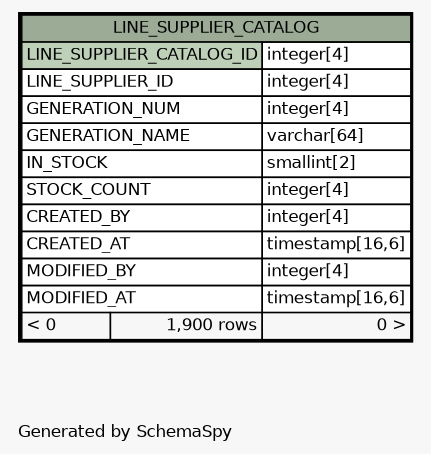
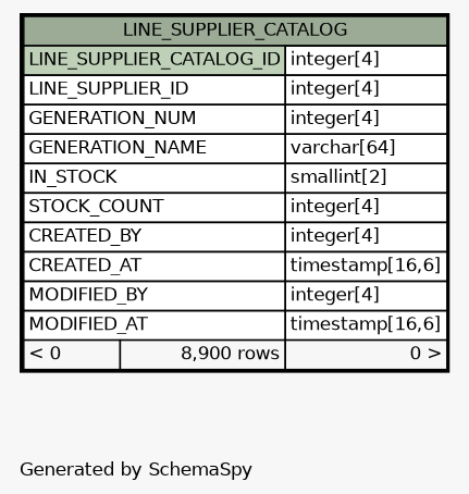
  digraph {
    bgcolor="#f7f7f7"
    fontname=Helvetica
    fontsize=11
    label="\nGenerated by SchemaSpy"
    labeljust=l
    nodesep=0.18
    rankdir=RL
    ranksep=0.46
-   n1 [fontname=Helvetica fontsize=11 label=<     <TABLE BORDER="2" CELLBORDER="1" CELLSPACING="0" BGCOLOR="#ffffff">       <TR><TD COLSPAN="3" BGCOLOR="#9bab96" ALIGN="CENTER">LINE_SUPPLIER_CATALOG</TD></TR>       <TR><TD PORT="LINE_SUPPLIER_CATALOG_ID" COLSPAN="2" BGCOLOR="#bed1b8" ALIGN="LEFT">LINE_SUPPLIER_CATALOG_ID</TD><TD PORT="LINE_SUPPLIER_CATALOG_ID.type" ALIGN="LEFT">integer[4]</TD></TR>       <TR><TD PORT="LINE_SUPPLIER_ID" COLSPAN="2" ALIGN="LEFT">LINE_SUPPLIER_ID</TD><TD PORT="LINE_SUPPLIER_ID.type" ALIGN="LEFT">integer[4]</TD></TR>       <TR><TD PORT="GENERATION_NUM" COLSPAN="2" ALIGN="LEFT">GENERATION_NUM</TD><TD PORT="GENERATION_NUM.type" ALIGN="LEFT">integer[4]</TD></TR>       <TR><TD PORT="GENERATION_NAME" COLSPAN="2" ALIGN="LEFT">GENERATION_NAME</TD><TD PORT="GENERATION_NAME.type" ALIGN="LEFT">varchar[64]</TD></TR>       <TR><TD PORT="IN_STOCK" COLSPAN="2" ALIGN="LEFT">IN_STOCK</TD><TD PORT="IN_STOCK.type" ALIGN="LEFT">smallint[2]</TD></TR>       <TR><TD PORT="STOCK_COUNT" COLSPAN="2" ALIGN="LEFT">STOCK_COUNT</TD><TD PORT="STOCK_COUNT.type" ALIGN="LEFT">integer[4]</TD></TR>       <TR><TD PORT="CREATED_BY" COLSPAN="2" ALIGN="LEFT">CREATED_BY</TD><TD PORT="CREATED_BY.type" ALIGN="LEFT">integer[4]</TD></TR>       <TR><TD PORT="CREATED_AT" COLSPAN="2" ALIGN="LEFT">CREATED_AT</TD><TD PORT="CREATED_AT.type" ALIGN="LEFT">timestamp[16,6]</TD></TR>       <TR><TD PORT="MODIFIED_BY" COLSPAN="2" ALIGN="LEFT">MODIFIED_BY</TD><TD PORT="MODIFIED_BY.type" ALIGN="LEFT">integer[4]</TD></TR>       <TR><TD PORT="MODIFIED_AT" COLSPAN="2" ALIGN="LEFT">MODIFIED_AT</TD><TD PORT="MODIFIED_AT.type" ALIGN="LEFT">timestamp[16,6]</TD></TR>       <TR><TD ALIGN="LEFT" BGCOLOR="#f7f7f7">&lt; 0</TD><TD ALIGN="RIGHT" BGCOLOR="#f7f7f7">1,900 rows</TD><TD ALIGN="RIGHT" BGCOLOR="#f7f7f7">0 &gt;</TD></TR>     </TABLE>> shape=plaintext]
+   n1 [fontname=Helvetica fontsize=11 label=<     <TABLE BORDER="2" CELLBORDER="1" CELLSPACING="0" BGCOLOR="#ffffff">       <TR><TD COLSPAN="3" BGCOLOR="#9bab96" ALIGN="CENTER">LINE_SUPPLIER_CATALOG</TD></TR>       <TR><TD PORT="LINE_SUPPLIER_CATALOG_ID" COLSPAN="2" BGCOLOR="#bed1b8" ALIGN="LEFT">LINE_SUPPLIER_CATALOG_ID</TD><TD PORT="LINE_SUPPLIER_CATALOG_ID.type" ALIGN="LEFT">integer[4]</TD></TR>       <TR><TD PORT="LINE_SUPPLIER_ID" COLSPAN="2" ALIGN="LEFT">LINE_SUPPLIER_ID</TD><TD PORT="LINE_SUPPLIER_ID.type" ALIGN="LEFT">integer[4]</TD></TR>       <TR><TD PORT="GENERATION_NUM" COLSPAN="2" ALIGN="LEFT">GENERATION_NUM</TD><TD PORT="GENERATION_NUM.type" ALIGN="LEFT">integer[4]</TD></TR>       <TR><TD PORT="GENERATION_NAME" COLSPAN="2" ALIGN="LEFT">GENERATION_NAME</TD><TD PORT="GENERATION_NAME.type" ALIGN="LEFT">varchar[64]</TD></TR>       <TR><TD PORT="IN_STOCK" COLSPAN="2" ALIGN="LEFT">IN_STOCK</TD><TD PORT="IN_STOCK.type" ALIGN="LEFT">smallint[2]</TD></TR>       <TR><TD PORT="STOCK_COUNT" COLSPAN="2" ALIGN="LEFT">STOCK_COUNT</TD><TD PORT="STOCK_COUNT.type" ALIGN="LEFT">integer[4]</TD></TR>       <TR><TD PORT="CREATED_BY" COLSPAN="2" ALIGN="LEFT">CREATED_BY</TD><TD PORT="CREATED_BY.type" ALIGN="LEFT">integer[4]</TD></TR>       <TR><TD PORT="CREATED_AT" COLSPAN="2" ALIGN="LEFT">CREATED_AT</TD><TD PORT="CREATED_AT.type" ALIGN="LEFT">timestamp[16,6]</TD></TR>       <TR><TD PORT="MODIFIED_BY" COLSPAN="2" ALIGN="LEFT">MODIFIED_BY</TD><TD PORT="MODIFIED_BY.type" ALIGN="LEFT">integer[4]</TD></TR>       <TR><TD PORT="MODIFIED_AT" COLSPAN="2" ALIGN="LEFT">MODIFIED_AT</TD><TD PORT="MODIFIED_AT.type" ALIGN="LEFT">timestamp[16,6]</TD></TR>       <TR><TD ALIGN="LEFT" BGCOLOR="#f7f7f7">&lt; 0</TD><TD ALIGN="RIGHT" BGCOLOR="#f7f7f7">8,900 rows</TD><TD ALIGN="RIGHT" BGCOLOR="#f7f7f7">0 &gt;</TD></TR>     </TABLE>> shape=plaintext]
  }
